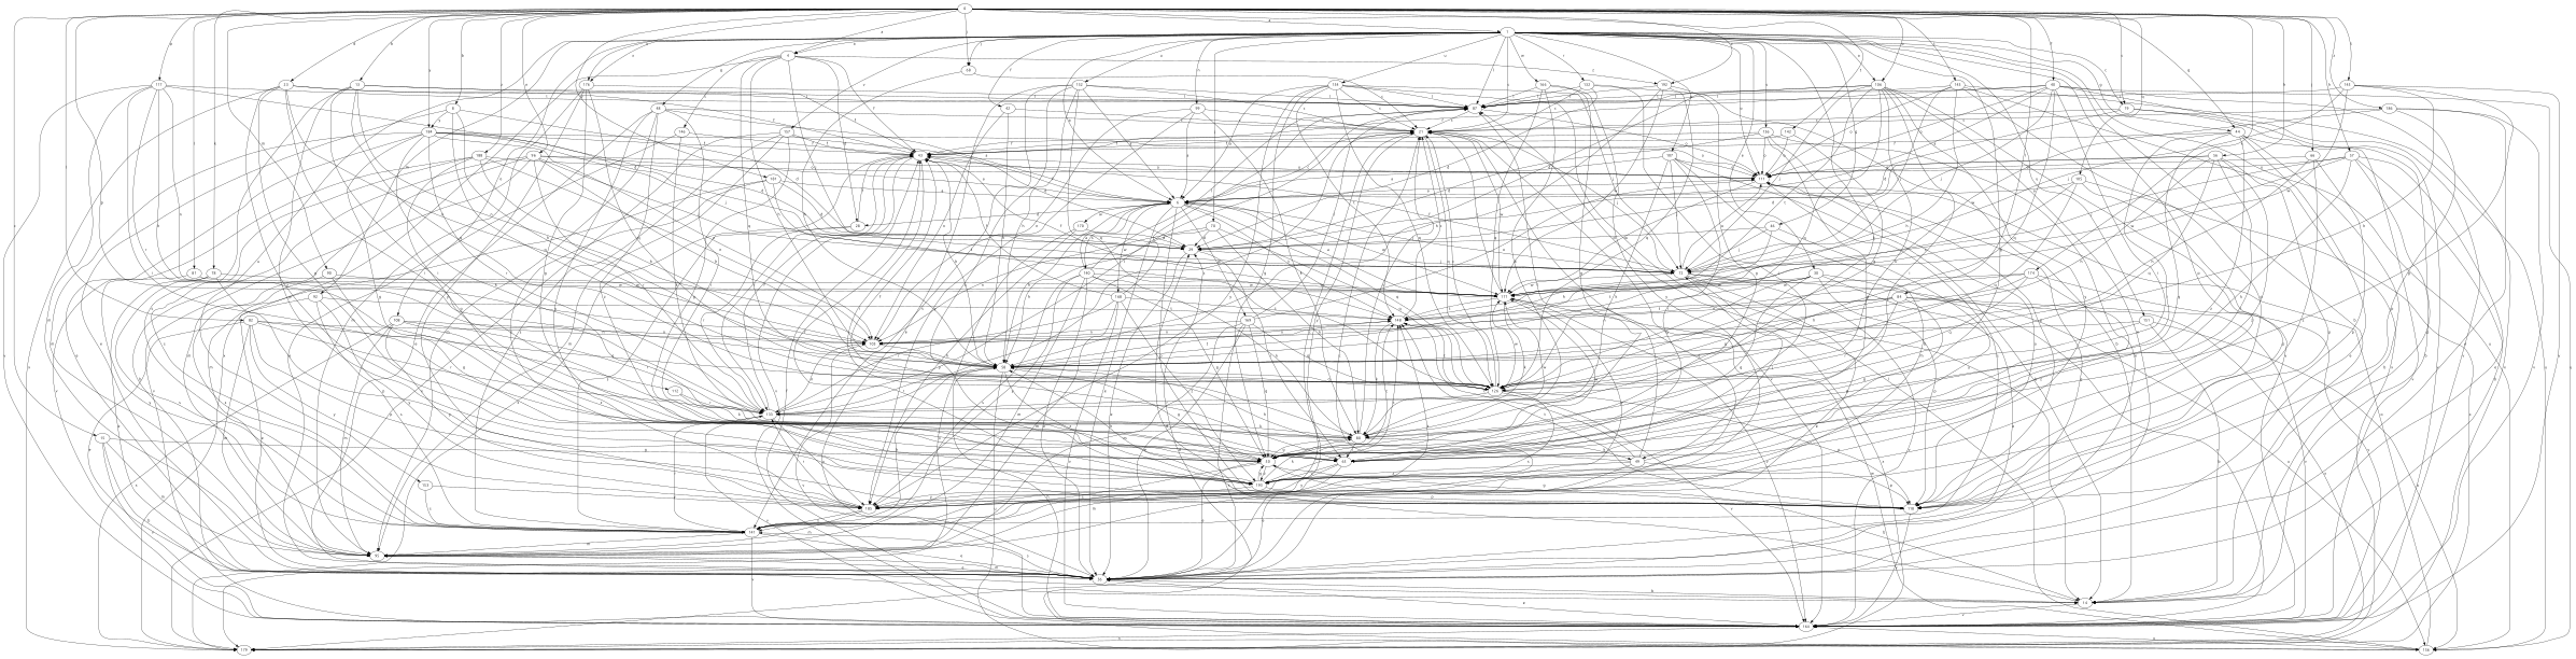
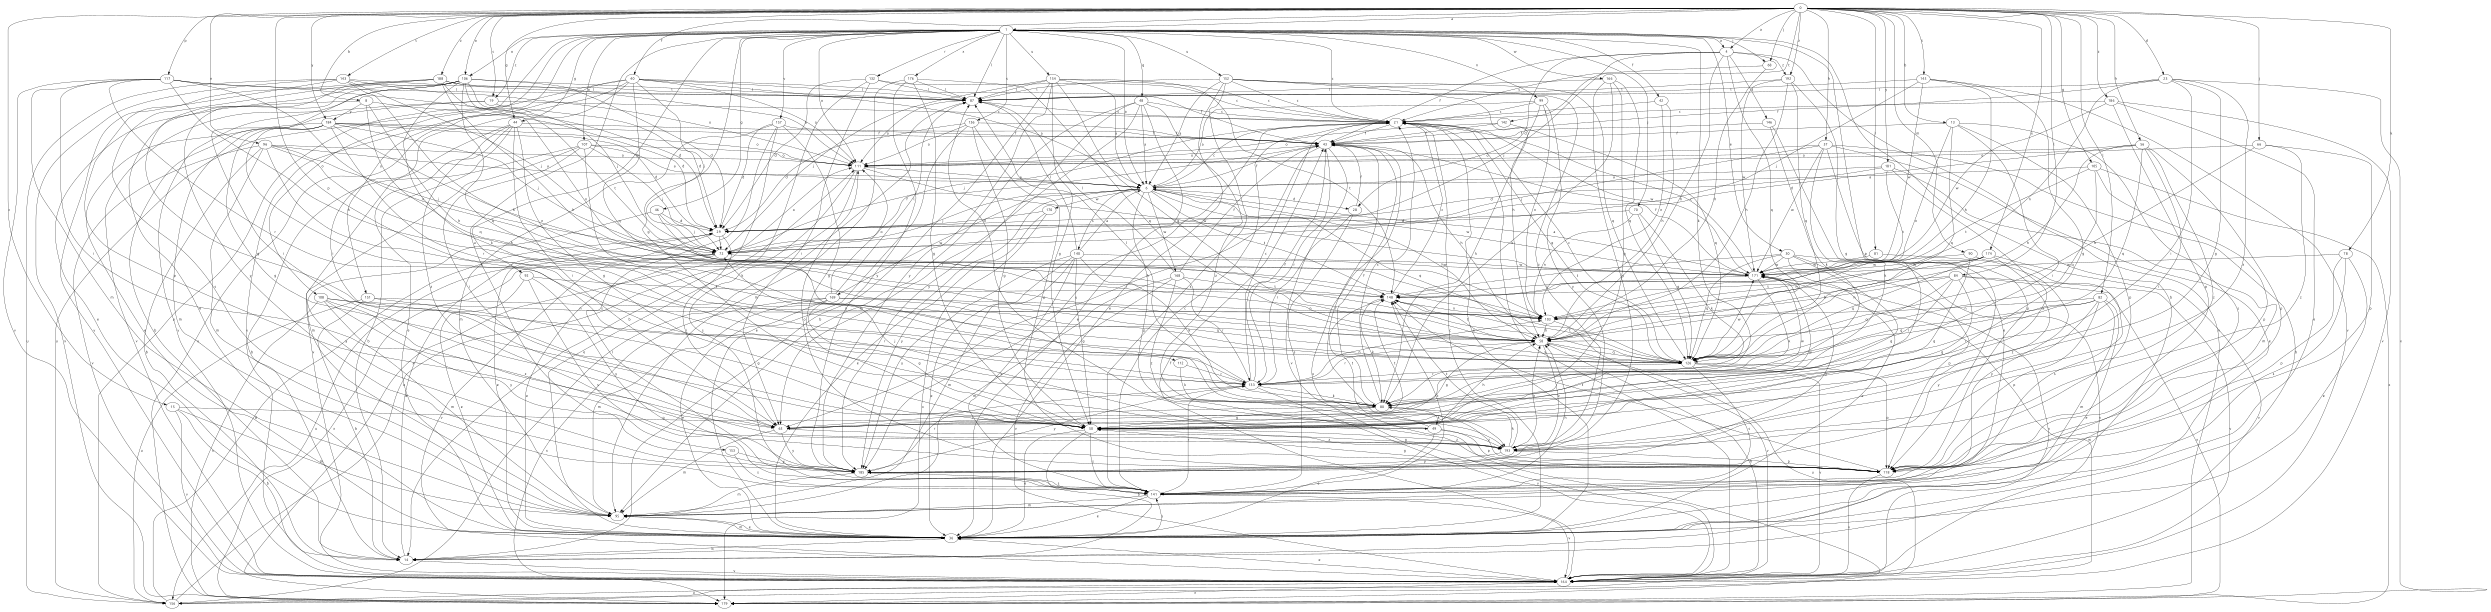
  strict digraph {
    fontname=Ubuntu
    node [fontname=Ubuntu]
    edge [fontname=Ubuntu]
    0
    1
    4
    8
    13
    15
    19
    23
    40
    44
    56
    57
    66
    68
    78
    81
    82
    84
    90
    96
    106
    112
    117
    n24 [label=105]
    142
    143
    145
    174
    176
    181
    184
    186
    188
    192
    87
    6
    14
    21
    30
    42
    46
    48
    49
    70
    80
    92
    99
    107
    108
    111
    118
    132
    136
    151
    152
    153
    154
    156
    157
    166
    28
    43
    58
    72
    126
    146
    179
    36
    29
    65
    103
    141
    164
    50
    95
    193
    171
    185
    133
    148
    140
    168
    169
    170
    0 -> 1 [label=a]
    0 -> 4 [label=a]
    0 -> 8 [label=b]
    0 -> 13 [label=b]
    0 -> 15 [label=c]
    0 -> 19 [label=c]
    0 -> 23 [label=d]
    0 -> 40 [label=f]
    0 -> 44 [label=g]
    0 -> 56 [label=h]
    0 -> 57 [label=h]
    0 -> 66 [label=j]
    0 -> 68 [label=j]
    0 -> 78 [label=k]
    0 -> 81 [label=l]
    0 -> 82 [label=l]
    0 -> 84 [label=l]
    0 -> 90 [label=m]
    0 -> 96 [label=n]
    0 -> 106 [label=o]
    0 -> 112 [label=p]
    0 -> 117 [label=p]
    0 -> n24 [label=q]
    0 -> 142 [label=t]
    0 -> 143 [label=t]
    0 -> 145 [label=t]
    0 -> 174 [label=x]
-   0 -> 176 [label=x]
    0 -> 181 [label=y]
    0 -> 184 [label=y]
    0 -> 186 [label=z]
    0 -> 188 [label=z]
    0 -> 192 [label=z]
    1 -> 4 [label=a]
    1 -> 19 [label=c]
    1 -> 44 [label=g]
    1 -> 68 [label=j]
    1 -> 106 [label=o]
    1 -> 176 [label=x]
    1 -> 87 [label=l]
    1 -> 6 [label=a]
    1 -> 14 [label=b]
    1 -> 21 [label=c]
    1 -> 30 [label=e]
    1 -> 42 [label=f]
    1 -> 46 [label=g]
    1 -> 48 [label=g]
    1 -> 49 [label=g]
    1 -> 70 [label=j]
    1 -> 80 [label=k]
    1 -> 92 [label=m]
    1 -> 99 [label=n]
    1 -> 107 [label=o]
    1 -> 108 [label=o]
    1 -> 111 [label=o]
    1 -> 118 [label=p]
    1 -> 132 [label=r]
    1 -> 136 [label=s]
    1 -> 151 [label=u]
    1 -> 152 [label=u]
    1 -> 153 [label=u]
    1 -> 154 [label=u]
    1 -> 156 [label=u]
    1 -> 157 [label=v]
    1 -> 166 [label=w]
    4 -> 192 [label=z]
    4 -> 28 [label=d]
    4 -> 43 [label=f]
    4 -> 58 [label=h]
    4 -> 72 [label=j]
    4 -> 126 [label=q]
    4 -> 146 [label=t]
    4 -> 179 [label=x]
    8 -> 184 [label=y]
    8 -> 58 [label=h]
    8 -> 126 [label=q]
    8 -> 36 [label=e]
    8 -> 29 [label=d]
-   13 -> 87 [label=l]
+   188 -> 87 [label=l]
    13 -> 118 [label=p]
    13 -> 43 [label=f]
    13 -> 126 [label=q]
    13 -> 65 [label=i]
    13 -> 103 [label=n]
    13 -> 141 [label=s]
    15 -> 14 [label=b]
    15 -> 164 [label=v]
    15 -> 50 [label=g]
    15 -> 95 [label=m]
    19 -> 14 [label=b]
    19 -> 21 [label=c]
    19 -> 29 [label=d]
    19 -> 164 [label=v]
    23 -> 87 [label=l]
    23 -> 43 [label=f]
    23 -> 179 [label=x]
    23 -> 65 [label=i]
    23 -> 103 [label=n]
    23 -> 50 [label=g]
    23 -> 193 [label=z]
    40 -> 87 [label=l]
    40 -> 6 [label=a]
    40 -> 111 [label=o]
    40 -> 156 [label=u]
    40 -> 43 [label=f]
    40 -> 72 [label=j]
    40 -> 126 [label=q]
    40 -> 179 [label=x]
    40 -> 65 [label=i]
    40 -> 164 [label=v]
    44 -> 14 [label=b]
    44 -> 43 [label=f]
    44 -> 36 [label=e]
    44 -> 65 [label=i]
    44 -> 164 [label=v]
    44 -> 50 [label=g]
    44 -> 193 [label=z]
    56 -> 111 [label=o]
    56 -> 118 [label=p]
    56 -> 58 [label=h]
    56 -> 126 [label=q]
    56 -> 29 [label=d]
    56 -> 65 [label=i]
    56 -> 193 [label=z]
    57 -> 14 [label=b]
    57 -> 80 [label=k]
    57 -> 111 [label=o]
    57 -> 118 [label=p]
    57 -> 72 [label=j]
    57 -> 36 [label=e]
    57 -> 171 [label=w]
    66 -> 111 [label=o]
    66 -> 118 [label=p]
    66 -> 58 [label=h]
    66 -> 193 [label=z]
    68 -> 21 [label=c]
    68 -> 58 [label=h]
    78 -> 118 [label=p]
    78 -> 36 [label=e]
    78 -> 141 [label=s]
    78 -> 171 [label=w]
    81 -> 141 [label=y]
    81 -> 171 [label=w]
    82 -> 118 [label=p]
    82 -> 126 [label=q]
    82 -> 36 [label=e]
    82 -> 103 [label=n]
    82 -> 95 [label=m]
    82 -> 185 [label=y]
    82 -> 133 [label=r]
    84 -> 126 [label=q]
    84 -> 179 [label=x]
    84 -> 103 [label=n]
    84 -> 164 [label=v]
    84 -> 50 [label=g]
    84 -> 133 [label=r]
    84 -> 148 [label=t]
    90 -> 141 [label=s]
    90 -> 50 [label=g]
    90 -> 171 [label=w]
    96 -> 6 [label=a]
    96 -> 14 [label=b]
    96 -> 111 [label=o]
    96 -> 58 [label=h]
    96 -> 72 [label=j]
    96 -> 164 [label=v]
    96 -> 95 [label=m]
    96 -> 133 [label=r]
    106 -> 87 [label=l]
    106 -> 80 [label=k]
    106 -> 72 [label=j]
    106 -> 126 [label=q]
    106 -> 36 [label=e]
    106 -> 29 [label=d]
    106 -> 65 [label=i]
    106 -> 164 [label=v]
    106 -> 185 [label=y]
    106 -> 148 [label=t]
    112 -> 80 [label=k]
    112 -> 133 [label=r]
    117 -> 87 [label=l]
    117 -> 58 [label=h]
    117 -> 29 [label=d]
    117 -> 65 [label=i]
    117 -> 103 [label=n]
    117 -> 164 [label=v]
    117 -> 95 [label=m]
    117 -> 133 [label=r]
    n24 -> 6 [label=a]
    n24 -> 118 [label=p]
    n24 -> 126 [label=q]
    n24 -> 179 [label=x]
    n24 -> 148 [label=t]
    142 -> 111 [label=o]
    142 -> 43 [label=f]
    142 -> 126 [label=q]
    143 -> 87 [label=l]
    143 -> 111 [label=o]
    143 -> 118 [label=p]
    143 -> 156 [label=u]
    143 -> 58 [label=h]
    143 -> 72 [label=j]
    143 -> 179 [label=x]
    145 -> 87 [label=l]
    145 -> 58 [label=h]
    145 -> 72 [label=j]
    145 -> 164 [label=v]
    145 -> 50 [label=g]
    145 -> 171 [label=w]
    174 -> 58 [label=h]
    174 -> 126 [label=q]
    174 -> 103 [label=n]
    174 -> 164 [label=v]
    174 -> 193 [label=z]
    174 -> 171 [label=w]
    176 -> 87 [label=l]
    176 -> 126 [label=q]
    176 -> 50 [label=g]
    176 -> 95 [label=m]
    176 -> 185 [label=y]
    181 -> 6 [label=a]
    181 -> 29 [label=d]
    181 -> 95 [label=m]
    181 -> 193 [label=z]
    181 -> 148 [label=t]
    184 -> 80 [label=k]
    184 -> 111 [label=o]
    184 -> 43 [label=f]
    184 -> 72 [label=j]
    184 -> 36 [label=e]
    184 -> 29 [label=d]
    184 -> 103 [label=n]
    184 -> 50 [label=g]
    184 -> 95 [label=m]
    184 -> 133 [label=r]
    186 -> 21 [label=c]
    186 -> 118 [label=p]
    186 -> 36 [label=e]
    186 -> 164 [label=v]
    186 -> 171 [label=w]
    188 -> 111 [label=o]
    188 -> 58 [label=h]
    188 -> 103 [label=n]
    188 -> 141 [label=s]
    188 -> 164 [label=v]
    188 -> 50 [label=g]
    192 -> 87 [label=l]
    192 -> 58 [label=h]
    192 -> 126 [label=q]
    192 -> 50 [label=g]
    192 -> 171 [label=w]
    87 -> 21 [label=c]
    87 -> 111 [label=o]
    6 -> 21 [label=c]
    6 -> 118 [label=p]
    6 -> 28 [label=d]
    6 -> 43 [label=f]
    6 -> 58 [label=h]
    6 -> 72 [label=j]
    6 -> 126 [label=q]
    6 -> 36 [label=e]
    6 -> 171 [label=w]
    6 -> 148 [label=t]
    6 -> 140 [label=s]
    6 -> 168 [label=w]
    6 -> 169 [label=w]
    6 -> 170 [label=w]
    14 -> 29 [label=d]
    14 -> 164 [label=v]
    21 -> 43 [label=f]
    21 -> 72 [label=j]
    21 -> 126 [label=q]
    21 -> 36 [label=e]
    21 -> 164 [label=v]
    21 -> 171 [label=w]
    21 -> 185 [label=y]
    30 -> 118 [label=p]
    30 -> 126 [label=q]
    30 -> 36 [label=e]
    30 -> 164 [label=v]
    30 -> 50 [label=g]
    30 -> 171 [label=w]
    30 -> 148 [label=t]
    42 -> 21 [label=c]
    42 -> 58 [label=h]
    42 -> 103 [label=n]
    46 -> 58 [label=h]
    46 -> 72 [label=j]
    46 -> 29 [label=d]
    46 -> 185 [label=y]
    48 -> 6 [label=a]
    48 -> 21 [label=c]
    48 -> 36 [label=e]
    48 -> 65 [label=i]
    48 -> 95 [label=m]
    48 -> 193 [label=z]
    48 -> 185 [label=y]
    49 -> 87 [label=l]
    49 -> 118 [label=p]
    49 -> 58 [label=h]
    49 -> 72 [label=j]
    49 -> 36 [label=e]
    49 -> 193 [label=z]
    49 -> 148 [label=t]
    70 -> 80 [label=k]
-   70 -> 58 [label=h]
    70 -> 126 [label=q]
    70 -> 29 [label=d]
    70 -> 103 [label=n]
    80 -> 21 [label=c]
    80 -> 49 [label=k]
    80 -> 43 [label=f]
    80 -> 65 [label=i]
    80 -> 50 [label=g]
    80 -> 171 [label=w]
    92 -> 36 [label=e]
    92 -> 141 [label=s]
    92 -> 185 [label=y]
    92 -> 148 [label=t]
    99 -> 6 [label=a]
    99 -> 21 [label=c]
    99 -> 80 [label=k]
    99 -> 103 [label=n]
    99 -> 185 [label=y]
    107 -> 6 [label=a]
    107 -> 14 [label=b]
    107 -> 80 [label=k]
    107 -> 111 [label=o]
    107 -> 72 [label=j]
    107 -> 65 [label=i]
    107 -> 95 [label=m]
    108 -> 179 [label=x]
    108 -> 103 [label=n]
    108 -> 95 [label=m]
    108 -> 193 [label=z]
    108 -> 185 [label=y]
    108 -> 133 [label=r]
    111 -> 6 [label=a]
    111 -> 36 [label=e]
    111 -> 141 [label=s]
    111 -> 171 [label=w]
    118 -> 111 [label=o]
    118 -> 43 [label=f]
    118 -> 164 [label=v]
    118 -> 50 [label=g]
    118 -> 148 [label=t]
    132 -> 87 [label=l]
    132 -> 14 [label=b]
    132 -> 21 [label=c]
    132 -> 29 [label=d]
    132 -> 65 [label=i]
    136 -> 111 [label=o]
    136 -> 118 [label=p]
    136 -> 43 [label=f]
    136 -> 36 [label=e]
    136 -> 29 [label=d]
    136 -> 50 [label=g]
    151 -> 14 [label=b]
    151 -> 156 [label=u]
    151 -> 103 [label=n]
    151 -> 50 [label=g]
    152 -> 87 [label=l]
    152 -> 6 [label=a]
    152 -> 21 [label=c]
    152 -> 58 [label=h]
    152 -> 126 [label=q]
    152 -> 36 [label=e]
    152 -> 141 [label=s]
    152 -> 193 [label=z]
    153 -> 141 [label=s]
    153 -> 185 [label=y]
    154 -> 87 [label=l]
    154 -> 6 [label=a]
    154 -> 14 [label=b]
    154 -> 21 [label=c]
    154 -> 72 [label=j]
    154 -> 126 [label=q]
    154 -> 50 [label=g]
    154 -> 185 [label=y]
    154 -> 148 [label=t]
    156 -> 87 [label=l]
    156 -> 111 [label=o]
    156 -> 29 [label=d]
    156 -> 171 [label=w]
    157 -> 43 [label=f]
    157 -> 179 [label=x]
    157 -> 29 [label=d]
    157 -> 141 [label=s]
    157 -> 50 [label=g]
    157 -> 95 [label=m]
    166 -> 87 [label=l]
    166 -> 80 [label=k]
    166 -> 126 [label=q]
    166 -> 50 [label=g]
    166 -> 185 [label=y]
    28 -> 43 [label=f]
    28 -> 141 [label=s]
    28 -> 133 [label=r]
    43 -> 111 [label=o]
    43 -> 58 [label=h]
    43 -> 179 [label=x]
    43 -> 65 [label=i]
    43 -> 164 [label=v]
    43 -> 133 [label=r]
    58 -> 156 [label=u]
    58 -> 126 [label=q]
    58 -> 50 [label=g]
    58 -> 193 [label=z]
    58 -> 133 [label=r]
    58 -> 148 [label=t]
    72 -> 111 [label=o]
    72 -> 156 [label=u]
    72 -> 43 [label=f]
    72 -> 179 [label=x]
    72 -> 36 [label=e]
    72 -> 164 [label=v]
    72 -> 171 [label=w]
    126 -> 21 [label=c]
    126 -> 118 [label=p]
    126 -> 141 [label=s]
    126 -> 164 [label=v]
    126 -> 171 [label=w]
    126 -> 133 [label=r]
    126 -> 148 [label=t]
    146 -> 80 [label=k]
    146 -> 43 [label=f]
    146 -> 36 [label=e]
    36 -> 14 [label=b]
    36 -> 21 [label=c]
    36 -> 141 [label=s]
    36 -> 95 [label=m]
    29 -> 72 [label=j]
    29 -> 36 [label=e]
    29 -> 65 [label=i]
    65 -> 95 [label=m]
    65 -> 193 [label=z]
    65 -> 171 [label=w]
    65 -> 185 [label=y]
    103 -> 58 [label=h]
    103 -> 164 [label=v]
    141 -> 21 [label=c]
    141 -> 58 [label=h]
    141 -> 36 [label=e]
    141 -> 164 [label=v]
    141 -> 95 [label=m]
    141 -> 133 [label=r]
    141 -> 148 [label=t]
    164 -> 156 [label=u]
    164 -> 43 [label=f]
    164 -> 58 [label=h]
    164 -> 179 [label=x]
    164 -> 36 [label=e]
    50 -> 14 [label=b]
    50 -> 36 [label=e]
    50 -> 141 [label=s]
    50 -> 193 [label=z]
    50 -> 148 [label=t]
    95 -> 36 [label=e]
    193 -> 80 [label=k]
    193 -> 118 [label=p]
    193 -> 58 [label=h]
    193 -> 50 [label=g]
    193 -> 185 [label=y]
    193 -> 148 [label=t]
    171 -> 6 [label=a]
    171 -> 21 [label=c]
    171 -> 80 [label=k]
    171 -> 43 [label=f]
    171 -> 164 [label=v]
    171 -> 185 [label=y]
    171 -> 148 [label=t]
    185 -> 141 [label=s]
    185 -> 95 [label=m]
    185 -> 133 [label=r]
    133 -> 87 [label=l]
    133 -> 21 [label=c]
    133 -> 80 [label=k]
    133 -> 43 [label=f]
    133 -> 103 [label=n]
    133 -> 164 [label=v]
    133 -> 185 [label=y]
    148 -> 21 [label=c]
    148 -> 80 [label=k]
    148 -> 103 [label=n]
    140 -> 87 [label=l]
    140 -> 6 [label=a]
    140 -> 80 [label=k]
    140 -> 36 [label=e]
    140 -> 141 [label=s]
    140 -> 50 [label=g]
    140 -> 95 [label=m]
    140 -> 171 [label=w]
    140 -> 185 [label=y]
    168 -> 87 [label=l]
    168 -> 43 [label=f]
    168 -> 164 [label=v]
    168 -> 95 [label=m]
    168 -> 193 [label=z]
    168 -> 133 [label=r]
    168 -> 148 [label=t]
    169 -> 87 [label=l]
    169 -> 111 [label=o]
    169 -> 126 [label=q]
    169 -> 179 [label=x]
    169 -> 36 [label=e]
    169 -> 103 [label=n]
    169 -> 50 [label=g]
    169 -> 95 [label=m]
    170 -> 179 [label=x]
    170 -> 29 [label=d]
    170 -> 185 [label=y]
  }
